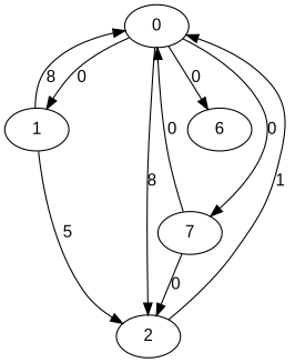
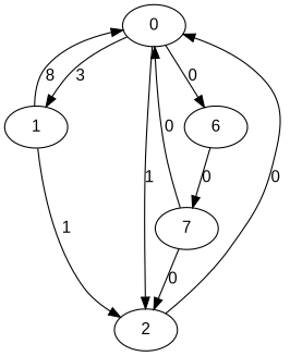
  digraph {
    fontname="Liberation Sans"
    node [fontname="Liberation Sans"]
    edge [fontname="Liberation Sans"]
    0
    1
    2
    n4 [label=7]
    n5 [label=6]
-   0 -> 1 [label=0]
-   0 -> 2 [label=8]
-   0 -> n4 [label=0]
+   0 -> 1 [label=3]
+   0 -> 2 [label=1]
+   n5 -> n4 [label=0]
    0 -> n5 [label=0]
    1 -> 0 [label=8]
-   1 -> 2 [label=5]
-   2 -> 0 [label=1]
+   1 -> 2 [label=1]
+   2 -> 0 [label=0]
    n4 -> 0 [label=0]
    n4 -> 2 [label=0]
  }
